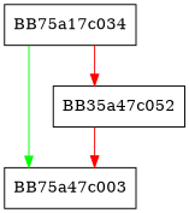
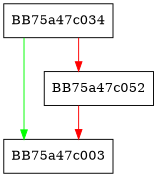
  digraph {
    splines=ortho
    node [fillcolor=white shape=box style=filled]
    edge [color=red]
    n1 [label=BB75a47c003]
-   BB75a47c034 [label=BB75a17c034]
-   BB75a47c052 [label=BB35a47c052]
+   BB75a47c034
+   BB75a47c052
    BB75a47c034 -> n1 [color=green]
    BB75a47c034 -> BB75a47c052
    BB75a47c052 -> n1
  }
